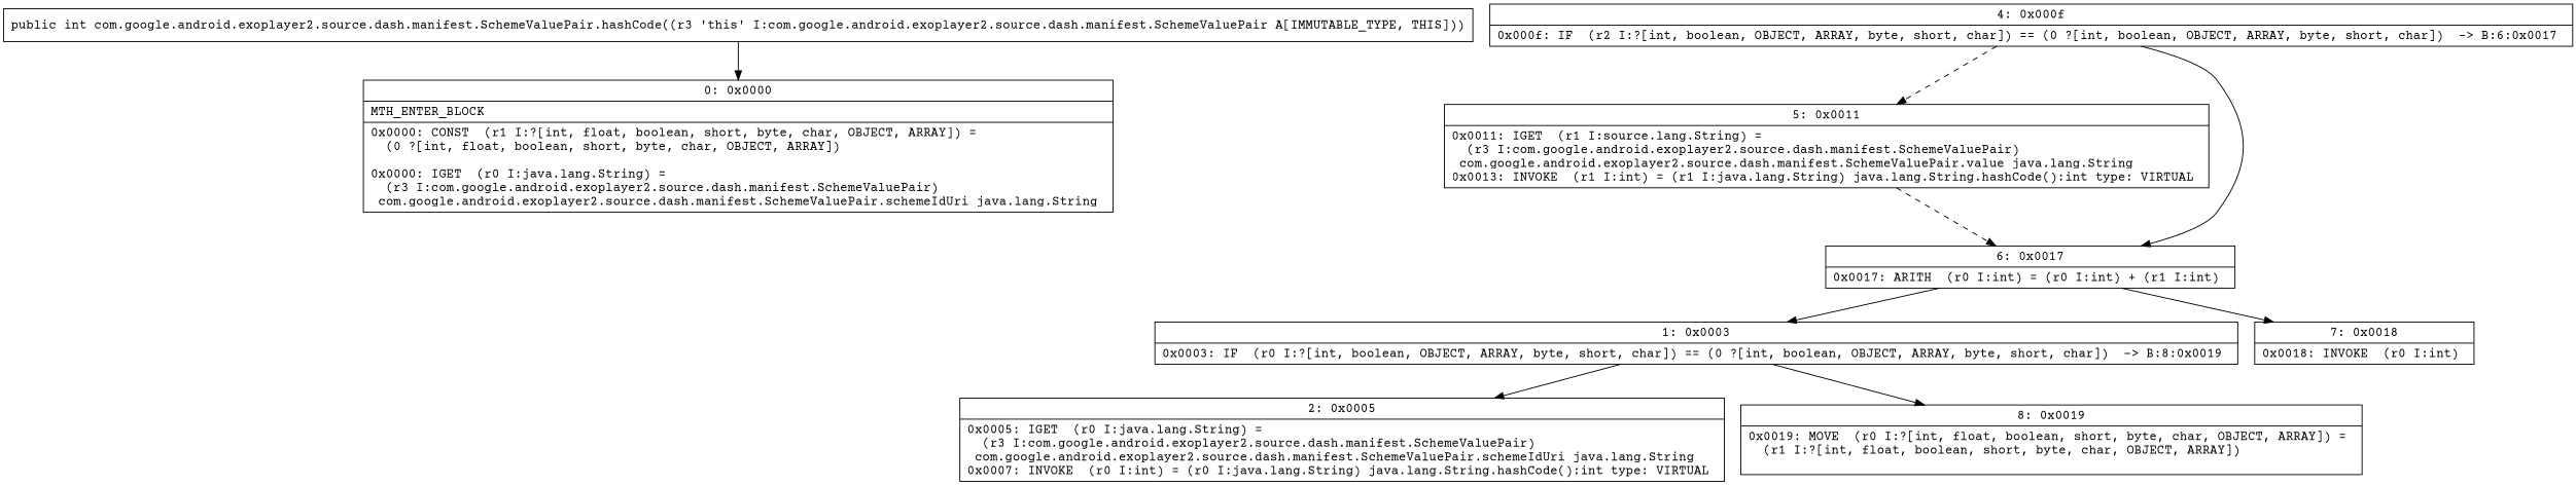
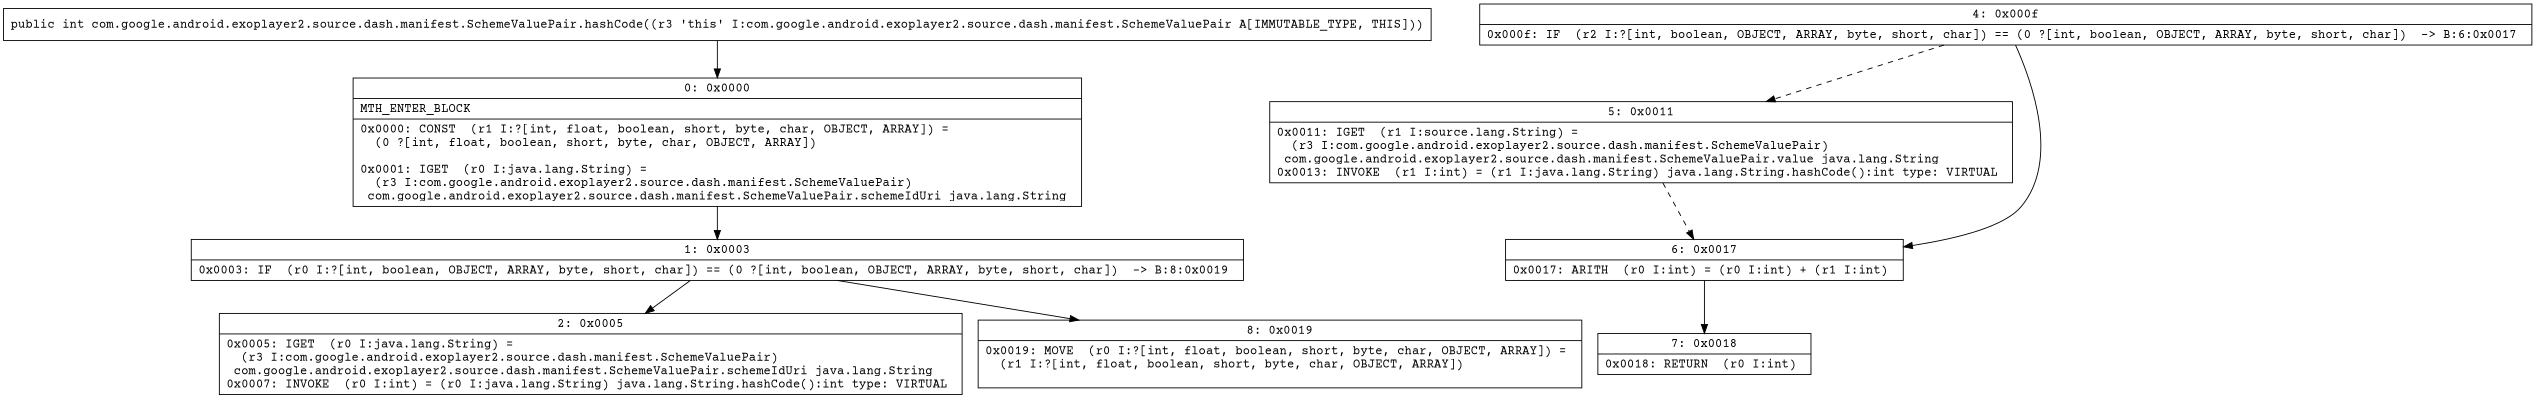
  digraph {
    fontname="Courier Prime"
    node [fontname="Courier Prime" shape=record]
    edge [fontname="Courier Prime"]
-   n1 [label="{0\:\ 0x0000|MTH_ENTER_BLOCK\l|0x0000: CONST  (r1 I:?[int, float, boolean, short, byte, char, OBJECT, ARRAY]) = \l  (0 ?[int, float, boolean, short, byte, char, OBJECT, ARRAY])\l \l0x0000: IGET  (r0 I:java.lang.String) = \l  (r3 I:com.google.android.exoplayer2.source.dash.manifest.SchemeValuePair)\l com.google.android.exoplayer2.source.dash.manifest.SchemeValuePair.schemeIdUri java.lang.String \l}"]
+   n1 [label="{0\:\ 0x0000|MTH_ENTER_BLOCK\l|0x0000: CONST  (r1 I:?[int, float, boolean, short, byte, char, OBJECT, ARRAY]) = \l  (0 ?[int, float, boolean, short, byte, char, OBJECT, ARRAY])\l \l0x0001: IGET  (r0 I:java.lang.String) = \l  (r3 I:com.google.android.exoplayer2.source.dash.manifest.SchemeValuePair)\l com.google.android.exoplayer2.source.dash.manifest.SchemeValuePair.schemeIdUri java.lang.String \l}"]
    n2 [label="{1\:\ 0x0003|0x0003: IF  (r0 I:?[int, boolean, OBJECT, ARRAY, byte, short, char]) == (0 ?[int, boolean, OBJECT, ARRAY, byte, short, char])  \-\> B:8:0x0019 \l}"]
    n3 [label="{2\:\ 0x0005|0x0005: IGET  (r0 I:java.lang.String) = \l  (r3 I:com.google.android.exoplayer2.source.dash.manifest.SchemeValuePair)\l com.google.android.exoplayer2.source.dash.manifest.SchemeValuePair.schemeIdUri java.lang.String \l0x0007: INVOKE  (r0 I:int) = (r0 I:java.lang.String) java.lang.String.hashCode():int type: VIRTUAL \l}"]
    n4 [label="{8\:\ 0x0019|0x0019: MOVE  (r0 I:?[int, float, boolean, short, byte, char, OBJECT, ARRAY]) = \l  (r1 I:?[int, float, boolean, short, byte, char, OBJECT, ARRAY])\l \l}"]
    n5 [label="{4\:\ 0x000f|0x000f: IF  (r2 I:?[int, boolean, OBJECT, ARRAY, byte, short, char]) == (0 ?[int, boolean, OBJECT, ARRAY, byte, short, char])  \-\> B:6:0x0017 \l}"]
    n6 [label="{5\:\ 0x0011|0x0011: IGET  (r1 I:source.lang.String) = \l  (r3 I:com.google.android.exoplayer2.source.dash.manifest.SchemeValuePair)\l com.google.android.exoplayer2.source.dash.manifest.SchemeValuePair.value java.lang.String \l0x0013: INVOKE  (r1 I:int) = (r1 I:java.lang.String) java.lang.String.hashCode():int type: VIRTUAL \l}"]
    n7 [label="{6\:\ 0x0017|0x0017: ARITH  (r0 I:int) = (r0 I:int) + (r1 I:int) \l}"]
-   n8 [label="{7\:\ 0x0018|0x0018: INVOKE  (r0 I:int) \l}"]
+   n8 [label="{7\:\ 0x0018|0x0018: RETURN  (r0 I:int) \l}"]
    n9 [label="{public int com.google.android.exoplayer2.source.dash.manifest.SchemeValuePair.hashCode((r3 'this' I:com.google.android.exoplayer2.source.dash.manifest.SchemeValuePair A[IMMUTABLE_TYPE, THIS])) }"]
-   n7 -> n2
+   n1 -> n2
    n2 -> n3 [style=solid]
    n2 -> n4
    n5 -> n6 [style=dashed]
    n5 -> n7
    n6 -> n7 [style=dashed]
    n7 -> n8
    n9 -> n1
  }
